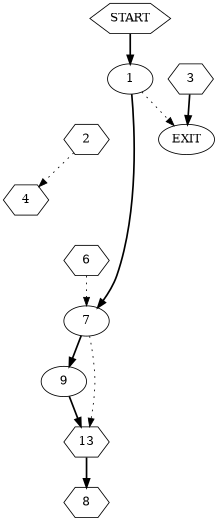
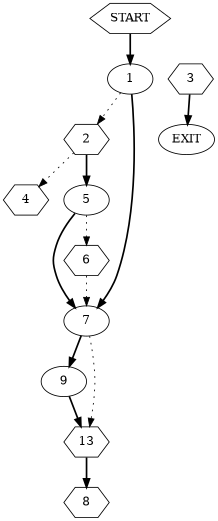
  digraph {
    node [shape=hexagon]
    edge [style=bold]
    n1 [label=START]
    1 [shape=ellipse]
    2
    7 [shape=ellipse]
    n5 [label=EXIT shape=ellipse]
    4
+   5 [shape=ellipse]
    3
    6
    9 [shape=ellipse]
    n11 [label=13]
    8
    n1 -> 1
-   1 -> n5 [style=dotted]
+   1 -> 2 [style=dotted]
    1 -> 7
    2 -> 4 [style=dotted]
+   2 -> 5
    7 -> 9
    7 -> n11 [style=dotted]
+   5 -> 7
+   5 -> 6 [style=dotted]
    3 -> n5
    6 -> 7 [style=dotted]
    9 -> n11
    n11 -> 8
  }
